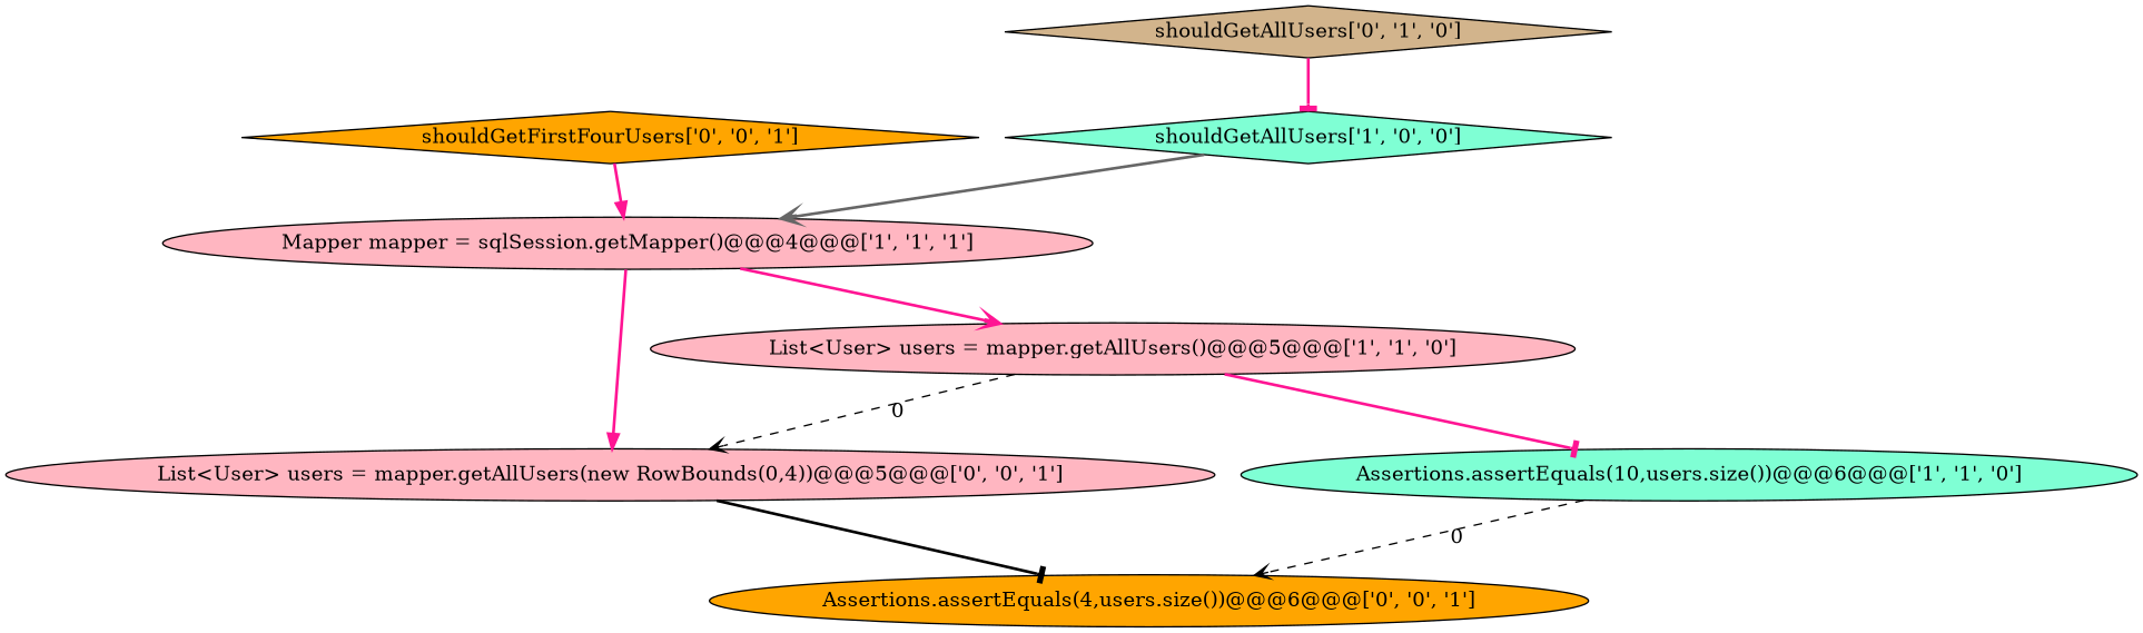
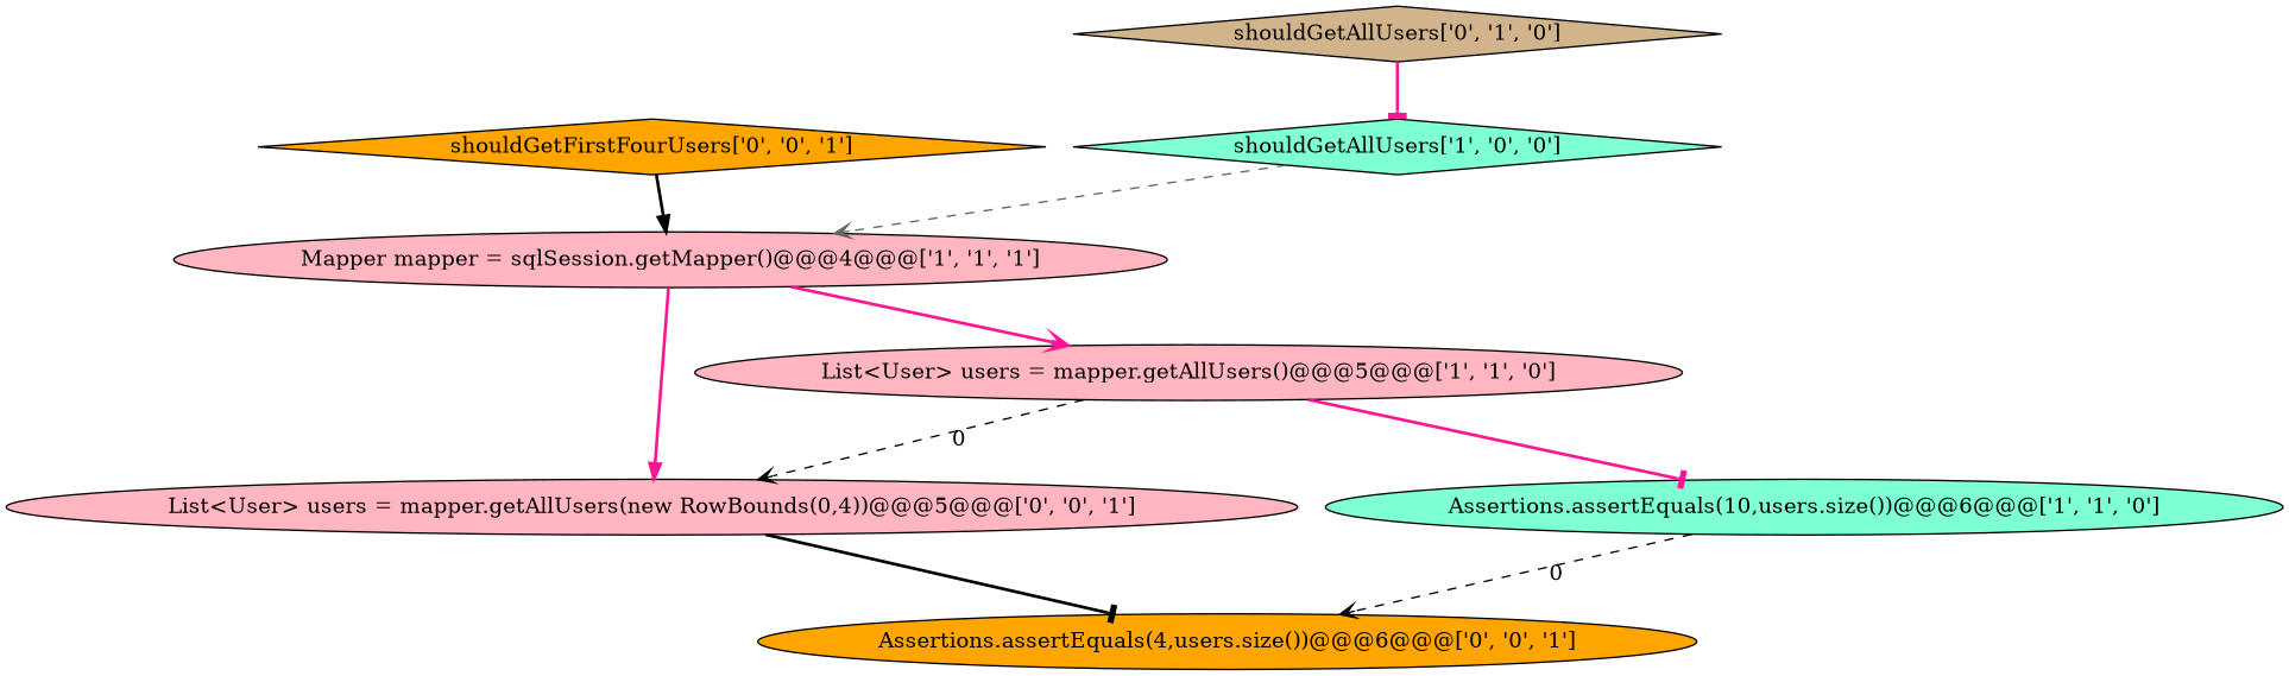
  digraph {
    node [fillcolor=lightpink shape=ellipse style=filled]
    edge [arrowhead=vee color=deeppink style=bold]
    n1 [fillcolor=aquamarine label="shouldGetAllUsers['1', '0', '0']" shape=diamond]
    n2 [label="Mapper mapper = sqlSession.getMapper()@@@4@@@['1', '1', '1']"]
    n3 [label="List<User> users = mapper.getAllUsers(new RowBounds(0,4))@@@5@@@['0', '0', '1']"]
    n4 [label="List<User> users = mapper.getAllUsers()@@@5@@@['1', '1', '0']"]
    n5 [fillcolor=orange label="Assertions.assertEquals(4,users.size())@@@6@@@['0', '0', '1']"]
    n6 [fillcolor=aquamarine label="Assertions.assertEquals(10,users.size())@@@6@@@['1', '1', '0']"]
    n7 [fillcolor=tan label="shouldGetAllUsers['0', '1', '0']" shape=diamond]
    n8 [fillcolor=orange label="shouldGetFirstFourUsers['0', '0', '1']" shape=diamond]
-   n1 -> n2 [color=gray40]
+   n1 -> n2 [color=gray40 style=dashed]
    n2 -> n3 [arrowhead=normal]
    n2 -> n4
    n3 -> n5 [arrowhead=tee color=black]
    n4 -> n3 [color=black label=0 style=dashed]
    n4 -> n6 [arrowhead=tee]
    n6 -> n5 [color=black label=0 style=dashed]
    n7 -> n1 [arrowhead=tee]
-   n8 -> n2 [arrowhead=normal]
+   n8 -> n2 [arrowhead=normal color=black]
  }
